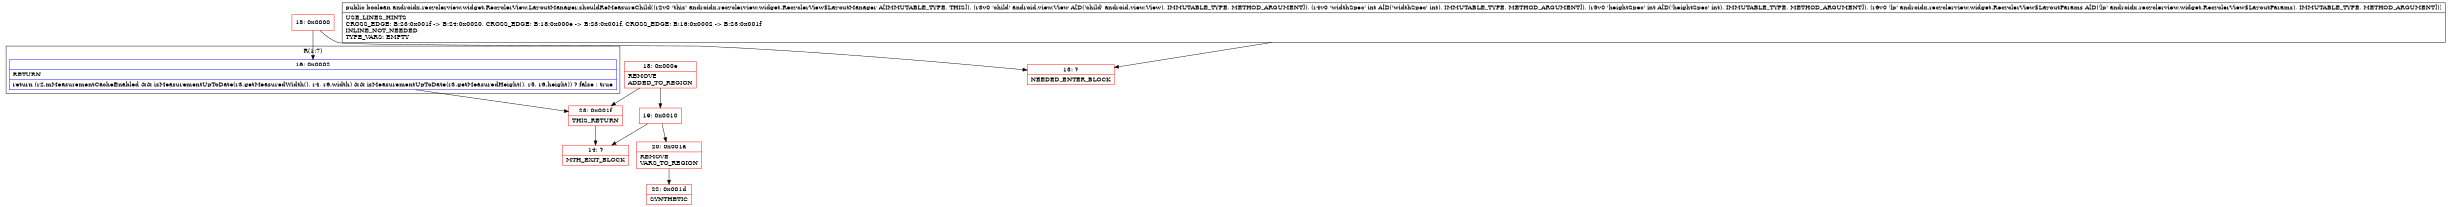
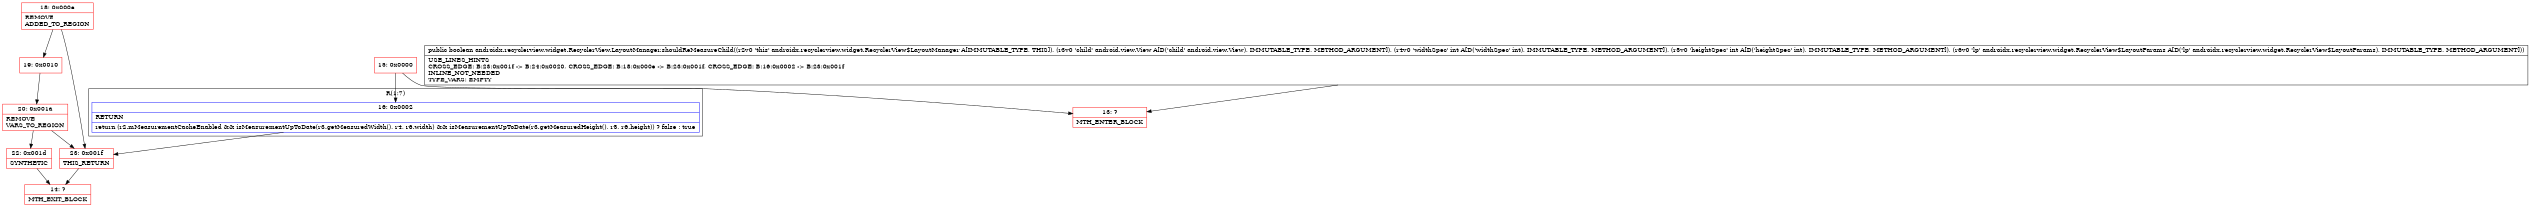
  digraph {
    node [color=red shape=record]
    n1 [color=blue label="{16\:\ 0x0002|RETURN\l|return (r2.mMeasurementCacheEnabled && isMeasurementUpToDate(r3.getMeasuredWidth(), r4, r6.width) && isMeasurementUpToDate(r3.getMeasuredHeight(), r5, r6.height)) ? false : true\l}"]
    n2 [label="{23\:\ 0x001f|THIS_RETURN\l}"]
    n3 [label="{14\:\ ?|MTH_EXIT_BLOCK\l}"]
-   n4 [label="{13\:\ ?|NEEDED_ENTER_BLOCK\l}"]
+   n4 [label="{13\:\ ?|MTH_ENTER_BLOCK\l}"]
    n5 [label="{15\:\ 0x0000}"]
    n6 [label="{18\:\ 0x000e|REMOVE\lADDED_TO_REGION\l}"]
    n7 [label="{19\:\ 0x0010}"]
    n8 [label="{20\:\ 0x001a|REMOVE\lVARS_TO_REGION\l}"]
    n9 [label="{22\:\ 0x001d|SYNTHETIC\l}"]
    n10 [label="{public boolean androidx.recyclerview.widget.RecyclerView.LayoutManager.shouldReMeasureChild((r2v0 'this' androidx.recyclerview.widget.RecyclerView$LayoutManager A[IMMUTABLE_TYPE, THIS]), (r3v0 'child' android.view.View A[D('child' android.view.View), IMMUTABLE_TYPE, METHOD_ARGUMENT]), (r4v0 'widthSpec' int A[D('widthSpec' int), IMMUTABLE_TYPE, METHOD_ARGUMENT]), (r5v0 'heightSpec' int A[D('heightSpec' int), IMMUTABLE_TYPE, METHOD_ARGUMENT]), (r6v0 'lp' androidx.recyclerview.widget.RecyclerView$LayoutParams A[D('lp' androidx.recyclerview.widget.RecyclerView$LayoutParams), IMMUTABLE_TYPE, METHOD_ARGUMENT]))  | USE_LINES_HINTS\lCROSS_EDGE: B:23:0x001f \-\> B:24:0x0020, CROSS_EDGE: B:18:0x000e \-\> B:23:0x001f, CROSS_EDGE: B:16:0x0002 \-\> B:23:0x001f\lINLINE_NOT_NEEDED\lTYPE_VARS: EMPTY\l}" color=""]
    subgraph cluster_1 {
      label="R(1:7)"
      n1
    }
    n1 -> n2
    n2 -> n3
    n5 -> n1
    n5 -> n4
    n6 -> n2
    n6 -> n7
    n7 -> n8
+   n8 -> n2
    n8 -> n9
-   n7 -> n3
+   n9 -> n3
    n10 -> n4
  }
